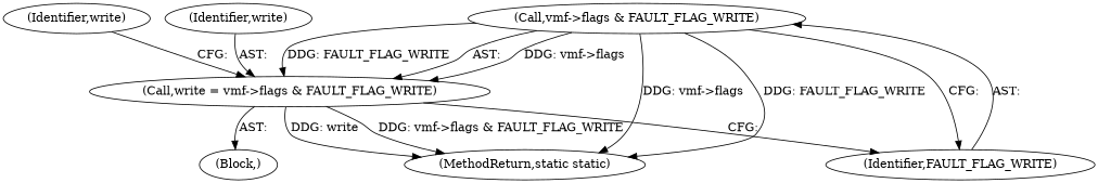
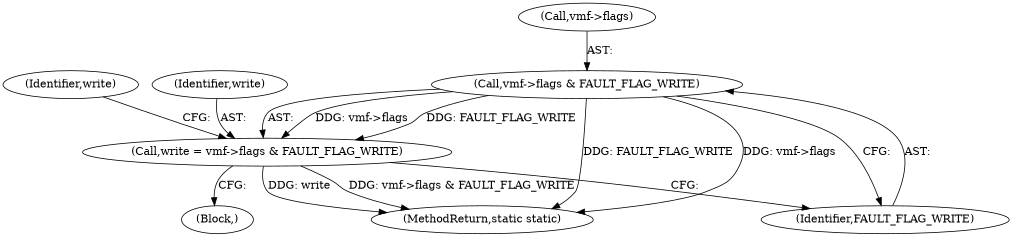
  digraph {
    n1 [label="(Call,vmf->flags & FAULT_FLAG_WRITE)"]
    n2 [label="(Call,write = vmf->flags & FAULT_FLAG_WRITE)"]
    n3 [label="(MethodReturn,static static)"]
    n4 [label="(Identifier,FAULT_FLAG_WRITE)"]
    n5 [label="(Block,)"]
+   n6 [label="(Call,vmf->flags)"]
    n7 [label="(Identifier,write)"]
    n8 [label="(Identifier,write)"]
    n1 -> n2 [label="AST: "]
    n1 -> n2 [label="DDG: vmf->flags"]
    n1 -> n2 [label="DDG: FAULT_FLAG_WRITE"]
    n1 -> n3 [label="DDG: vmf->flags"]
    n1 -> n3 [label="DDG: FAULT_FLAG_WRITE"]
    n1 -> n4 [label="CFG: "]
    n2 -> n3 [label="DDG: write"]
    n2 -> n3 [label="DDG: vmf->flags & FAULT_FLAG_WRITE"]
    n2 -> n4 [label="CFG: "]
-   n2 -> n5 [label="AST: "]
+   n2 -> n5 [label="CFG: "]
    n4 -> n1 [label="AST: "]
+   n6 -> n1 [label="AST: "]
    n7 -> n2 [label="CFG: "]
    n8 -> n2 [label="AST: "]
  }
